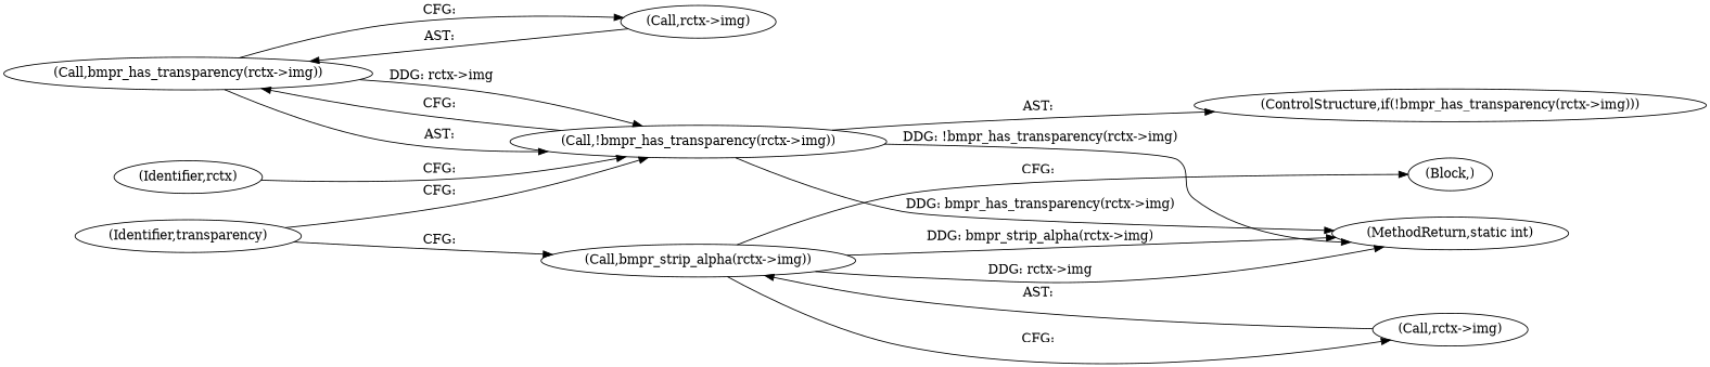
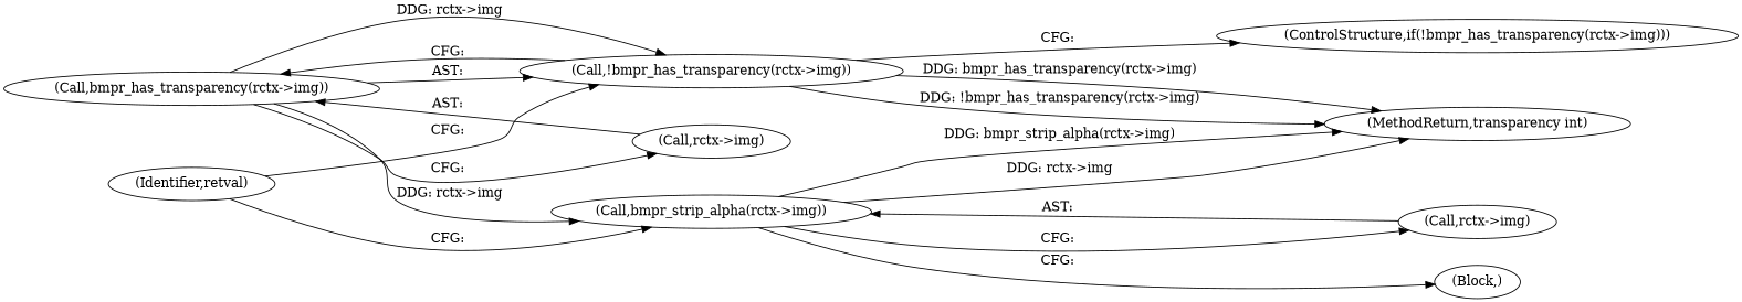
  digraph {
    rankdir=LR
    n1 [label="(Call,bmpr_has_transparency(rctx->img))"]
    n2 [label="(Call,!bmpr_has_transparency(rctx->img))"]
    n3 [label="(Call,bmpr_strip_alpha(rctx->img))"]
    n4 [label="(Call,rctx->img)"]
-   n5 [label="(MethodReturn,static int)"]
+   n5 [label="(MethodReturn,transparency int)"]
    n6 [label="(ControlStructure,if(!bmpr_has_transparency(rctx->img)))"]
    n7 [label="(Call,rctx->img)"]
    n8 [label="(Block,)"]
-   n9 [label="(Identifier,rctx)"]
-   n10 [label="(Identifier,transparency)"]
+   n10 [label="(Identifier,retval)"]
    n1 -> n2 [label="AST: "]
    n1 -> n2 [label="DDG: rctx->img"]
+   n1 -> n3 [label="DDG: rctx->img"]
    n1 -> n4 [label="CFG: "]
    n2 -> n1 [label="CFG: "]
    n2 -> n5 [label="DDG: !bmpr_has_transparency(rctx->img)"]
    n2 -> n5 [label="DDG: bmpr_has_transparency(rctx->img)"]
-   n2 -> n6 [label="AST: "]
+   n2 -> n6 [label="CFG: "]
    n3 -> n5 [label="DDG: rctx->img"]
    n3 -> n5 [label="DDG: bmpr_strip_alpha(rctx->img)"]
    n3 -> n7 [label="CFG: "]
    n3 -> n8 [label="CFG: "]
    n4 -> n1 [label="AST: "]
    n7 -> n3 [label="AST: "]
-   n9 -> n2 [label="CFG: "]
    n10 -> n2 [label="CFG: "]
    n10 -> n3 [label="CFG: "]
  }
